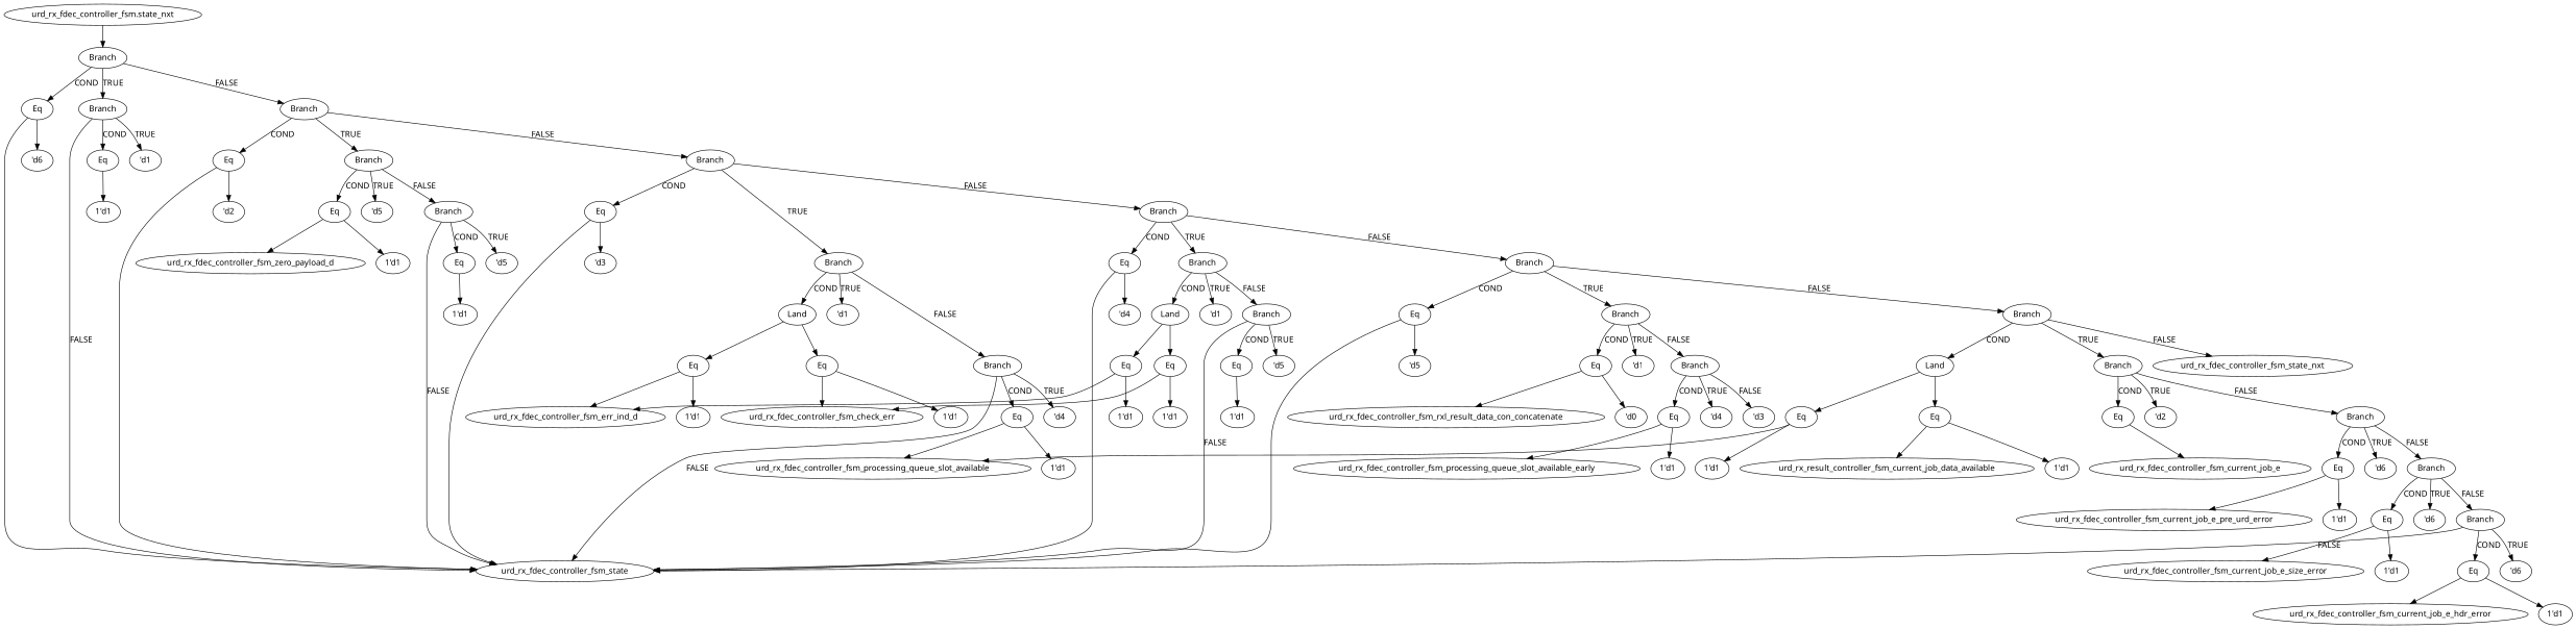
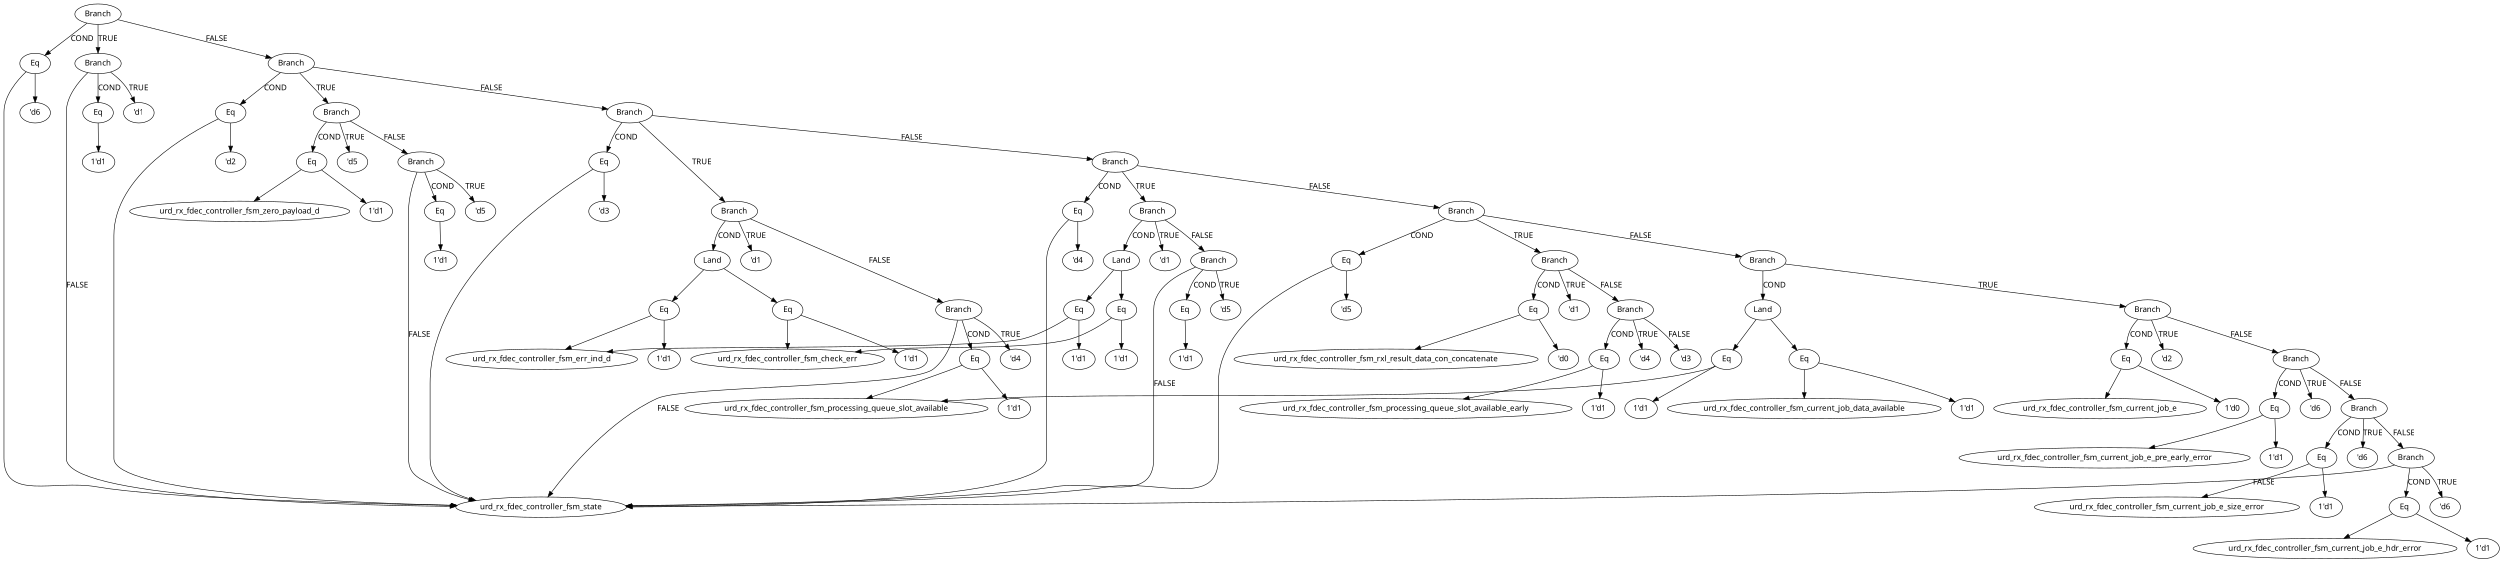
  strict digraph {
    fontname="Noto Sans"
    node [color=black fontname="Noto Sans"]
    edge [color=black fontname="Noto Sans"]
-   n1 [label="urd_rx_fdec_controller_fsm.state_nxt"]
    n2 [label=Branch]
    n3 [label=Eq]
    n4 [label=Branch]
    n5 [label=Branch]
    urd_rx_fdec_controller_fsm_state
    n7 [label="'d6"]
    n8 [label=Eq]
    n9 [label="'d1"]
    n10 [label=Eq]
    n11 [label=Branch]
    n12 [label=Branch]
    n13 [label="1'd1"]
    n14 [label="'d2"]
    n15 [label=Eq]
    n16 [label="'d5"]
    n17 [label=Branch]
    n18 [label=Eq]
    n19 [label=Branch]
    n20 [label=Branch]
    urd_rx_fdec_controller_fsm_zero_payload_d
    n22 [label="1'd1"]
    n23 [label=Eq]
    n24 [label="'d5"]
    n25 [label="'d3"]
    n26 [label=Land]
    n27 [label="'d1"]
    n28 [label=Branch]
    n29 [label=Eq]
    n30 [label=Branch]
    n31 [label=Branch]
    n32 [label="1'd1"]
    n33 [label=Eq]
    n34 [label=Eq]
    n35 [label=Eq]
    n36 [label="'d4"]
    n37 [label="'d4"]
    n38 [label=Land]
    n39 [label="'d1"]
    n40 [label=Branch]
    n41 [label=Eq]
    n42 [label=Branch]
    n43 [label=Branch]
    urd_rx_fdec_controller_fsm_err_ind_d
    n45 [label="1'd1"]
    urd_rx_fdec_controller_fsm_check_err
    n47 [label="1'd1"]
    urd_rx_fdec_controller_fsm_processing_queue_slot_available
    n49 [label="1'd1"]
    n50 [label=Eq]
    n51 [label=Eq]
    n52 [label=Eq]
    n53 [label="'d5"]
    n54 [label="'d5"]
    n55 [label=Eq]
    n56 [label="'d1"]
    n57 [label=Branch]
    n58 [label=Land]
    n59 [label=Branch]
-   urd_rx_fdec_controller_fsm_state_nxt
    n61 [label="1'd1"]
    n62 [label="1'd1"]
    n63 [label="1'd1"]
    urd_rx_fdec_controller_fsm_rxl_result_data_con_concatenate
    n65 [label="'d0"]
    n66 [label=Eq]
    n67 [label="'d4"]
    n68 [label="'d3"]
    n69 [label=Eq]
    n70 [label=Eq]
    n71 [label=Eq]
    n72 [label="'d2"]
    n73 [label=Branch]
    urd_rx_fdec_controller_fsm_processing_queue_slot_available_early
    n75 [label="1'd1"]
    n76 [label="1'd1"]
-   urd_rx_fdec_controller_fsm_current_job_data_available [label=urd_rx_result_controller_fsm_current_job_data_available]
+   urd_rx_fdec_controller_fsm_current_job_data_available
    n78 [label="1'd1"]
    urd_rx_fdec_controller_fsm_current_job_e
+   n80 [label="1'd0"]
    n81 [label=Eq]
    n82 [label="'d6"]
    n83 [label=Branch]
-   urd_rx_fdec_controller_fsm_current_job_e_pre_urd_error
+   urd_rx_fdec_controller_fsm_current_job_e_pre_urd_error [label=urd_rx_fdec_controller_fsm_current_job_e_pre_early_error]
    n85 [label="1'd1"]
    n86 [label=Eq]
    n87 [label="'d6"]
    n88 [label=Branch]
    urd_rx_fdec_controller_fsm_current_job_e_size_error
    n90 [label="1'd1"]
    n91 [label=Eq]
    n92 [label="'d6"]
    urd_rx_fdec_controller_fsm_current_job_e_hdr_error
    n94 [label="1'd1"]
-   n1 -> n2
    n2 -> n3 [label=COND]
    n2 -> n4 [label=TRUE]
    n2 -> n5 [label=FALSE]
    n3 -> urd_rx_fdec_controller_fsm_state
    n3 -> n7
    n4 -> urd_rx_fdec_controller_fsm_state [label=FALSE]
    n4 -> n8 [label=COND]
    n4 -> n9 [label=TRUE]
    n5 -> n10 [label=COND]
    n5 -> n11 [label=TRUE]
    n5 -> n12 [label=FALSE]
    n8 -> n13
    n10 -> urd_rx_fdec_controller_fsm_state
    n10 -> n14
    n11 -> n15 [label=COND]
    n11 -> n16 [label=TRUE]
    n11 -> n17 [label=FALSE]
    n12 -> n18 [label=COND]
    n12 -> n19 [label=TRUE]
    n12 -> n20 [label=FALSE]
    n15 -> urd_rx_fdec_controller_fsm_zero_payload_d
    n15 -> n22
    n17 -> urd_rx_fdec_controller_fsm_state [label=FALSE]
    n17 -> n23 [label=COND]
    n17 -> n24 [label=TRUE]
    n18 -> urd_rx_fdec_controller_fsm_state
    n18 -> n25
    n19 -> n26 [label=COND]
    n19 -> n27 [label=TRUE]
    n19 -> n28 [label=FALSE]
    n20 -> n29 [label=COND]
    n20 -> n30 [label=TRUE]
    n20 -> n31 [label=FALSE]
    n23 -> n32
    n26 -> n33
    n26 -> n34
    n28 -> urd_rx_fdec_controller_fsm_state [label=FALSE]
    n28 -> n35 [label=COND]
    n28 -> n36 [label=TRUE]
    n29 -> urd_rx_fdec_controller_fsm_state
    n29 -> n37
    n30 -> n38 [label=COND]
    n30 -> n39 [label=TRUE]
    n30 -> n40 [label=FALSE]
    n31 -> n41 [label=COND]
    n31 -> n42 [label=TRUE]
    n31 -> n43 [label=FALSE]
    n33 -> urd_rx_fdec_controller_fsm_err_ind_d
    n33 -> n45
    n34 -> urd_rx_fdec_controller_fsm_check_err
    n34 -> n47
    n35 -> urd_rx_fdec_controller_fsm_processing_queue_slot_available
    n35 -> n49
    n38 -> n50
    n38 -> n51
    n40 -> urd_rx_fdec_controller_fsm_state [label=FALSE]
    n40 -> n52 [label=COND]
    n40 -> n53 [label=TRUE]
    n41 -> urd_rx_fdec_controller_fsm_state
    n41 -> n54
    n42 -> n55 [label=COND]
    n42 -> n56 [label=TRUE]
    n42 -> n57 [label=FALSE]
    n43 -> n58 [label=COND]
    n43 -> n59 [label=TRUE]
-   n43 -> urd_rx_fdec_controller_fsm_state_nxt [label=FALSE]
    n50 -> urd_rx_fdec_controller_fsm_err_ind_d
    n50 -> n61
    n51 -> urd_rx_fdec_controller_fsm_check_err
    n51 -> n62
    n52 -> n63
    n55 -> urd_rx_fdec_controller_fsm_rxl_result_data_con_concatenate
    n55 -> n65
    n57 -> n66 [label=COND]
    n57 -> n67 [label=TRUE]
    n57 -> n68 [label=FALSE]
    n58 -> n69
    n58 -> n70
    n59 -> n71 [label=COND]
    n59 -> n72 [label=TRUE]
    n59 -> n73 [label=FALSE]
    n66 -> urd_rx_fdec_controller_fsm_processing_queue_slot_available_early
    n66 -> n75
    n69 -> urd_rx_fdec_controller_fsm_processing_queue_slot_available
    n69 -> n76
    n70 -> urd_rx_fdec_controller_fsm_current_job_data_available
    n70 -> n78
    n71 -> urd_rx_fdec_controller_fsm_current_job_e
+   n71 -> n80
    n73 -> n81 [label=COND]
    n73 -> n82 [label=TRUE]
    n73 -> n83 [label=FALSE]
    n81 -> urd_rx_fdec_controller_fsm_current_job_e_pre_urd_error
    n81 -> n85
    n83 -> n86 [label=COND]
    n83 -> n87 [label=TRUE]
    n83 -> n88 [label=FALSE]
    n86 -> urd_rx_fdec_controller_fsm_current_job_e_size_error
    n86 -> n90
    n88 -> urd_rx_fdec_controller_fsm_state [label=FALSE]
    n88 -> n91 [label=COND]
    n88 -> n92 [label=TRUE]
    n91 -> urd_rx_fdec_controller_fsm_current_job_e_hdr_error
    n91 -> n94
  }
